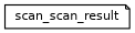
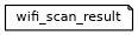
  digraph {
    rankdir=LR
-   n1 [color=black fillcolor=white fontname=Helvetica fontsize=10 height=0.2 label=scan_scan_result shape=note style=filled width=0.4]
+   n1 [color=black fillcolor=white fontname=Helvetica fontsize=10 height=0.2 label=wifi_scan_result shape=note style=filled width=0.4]
  }
